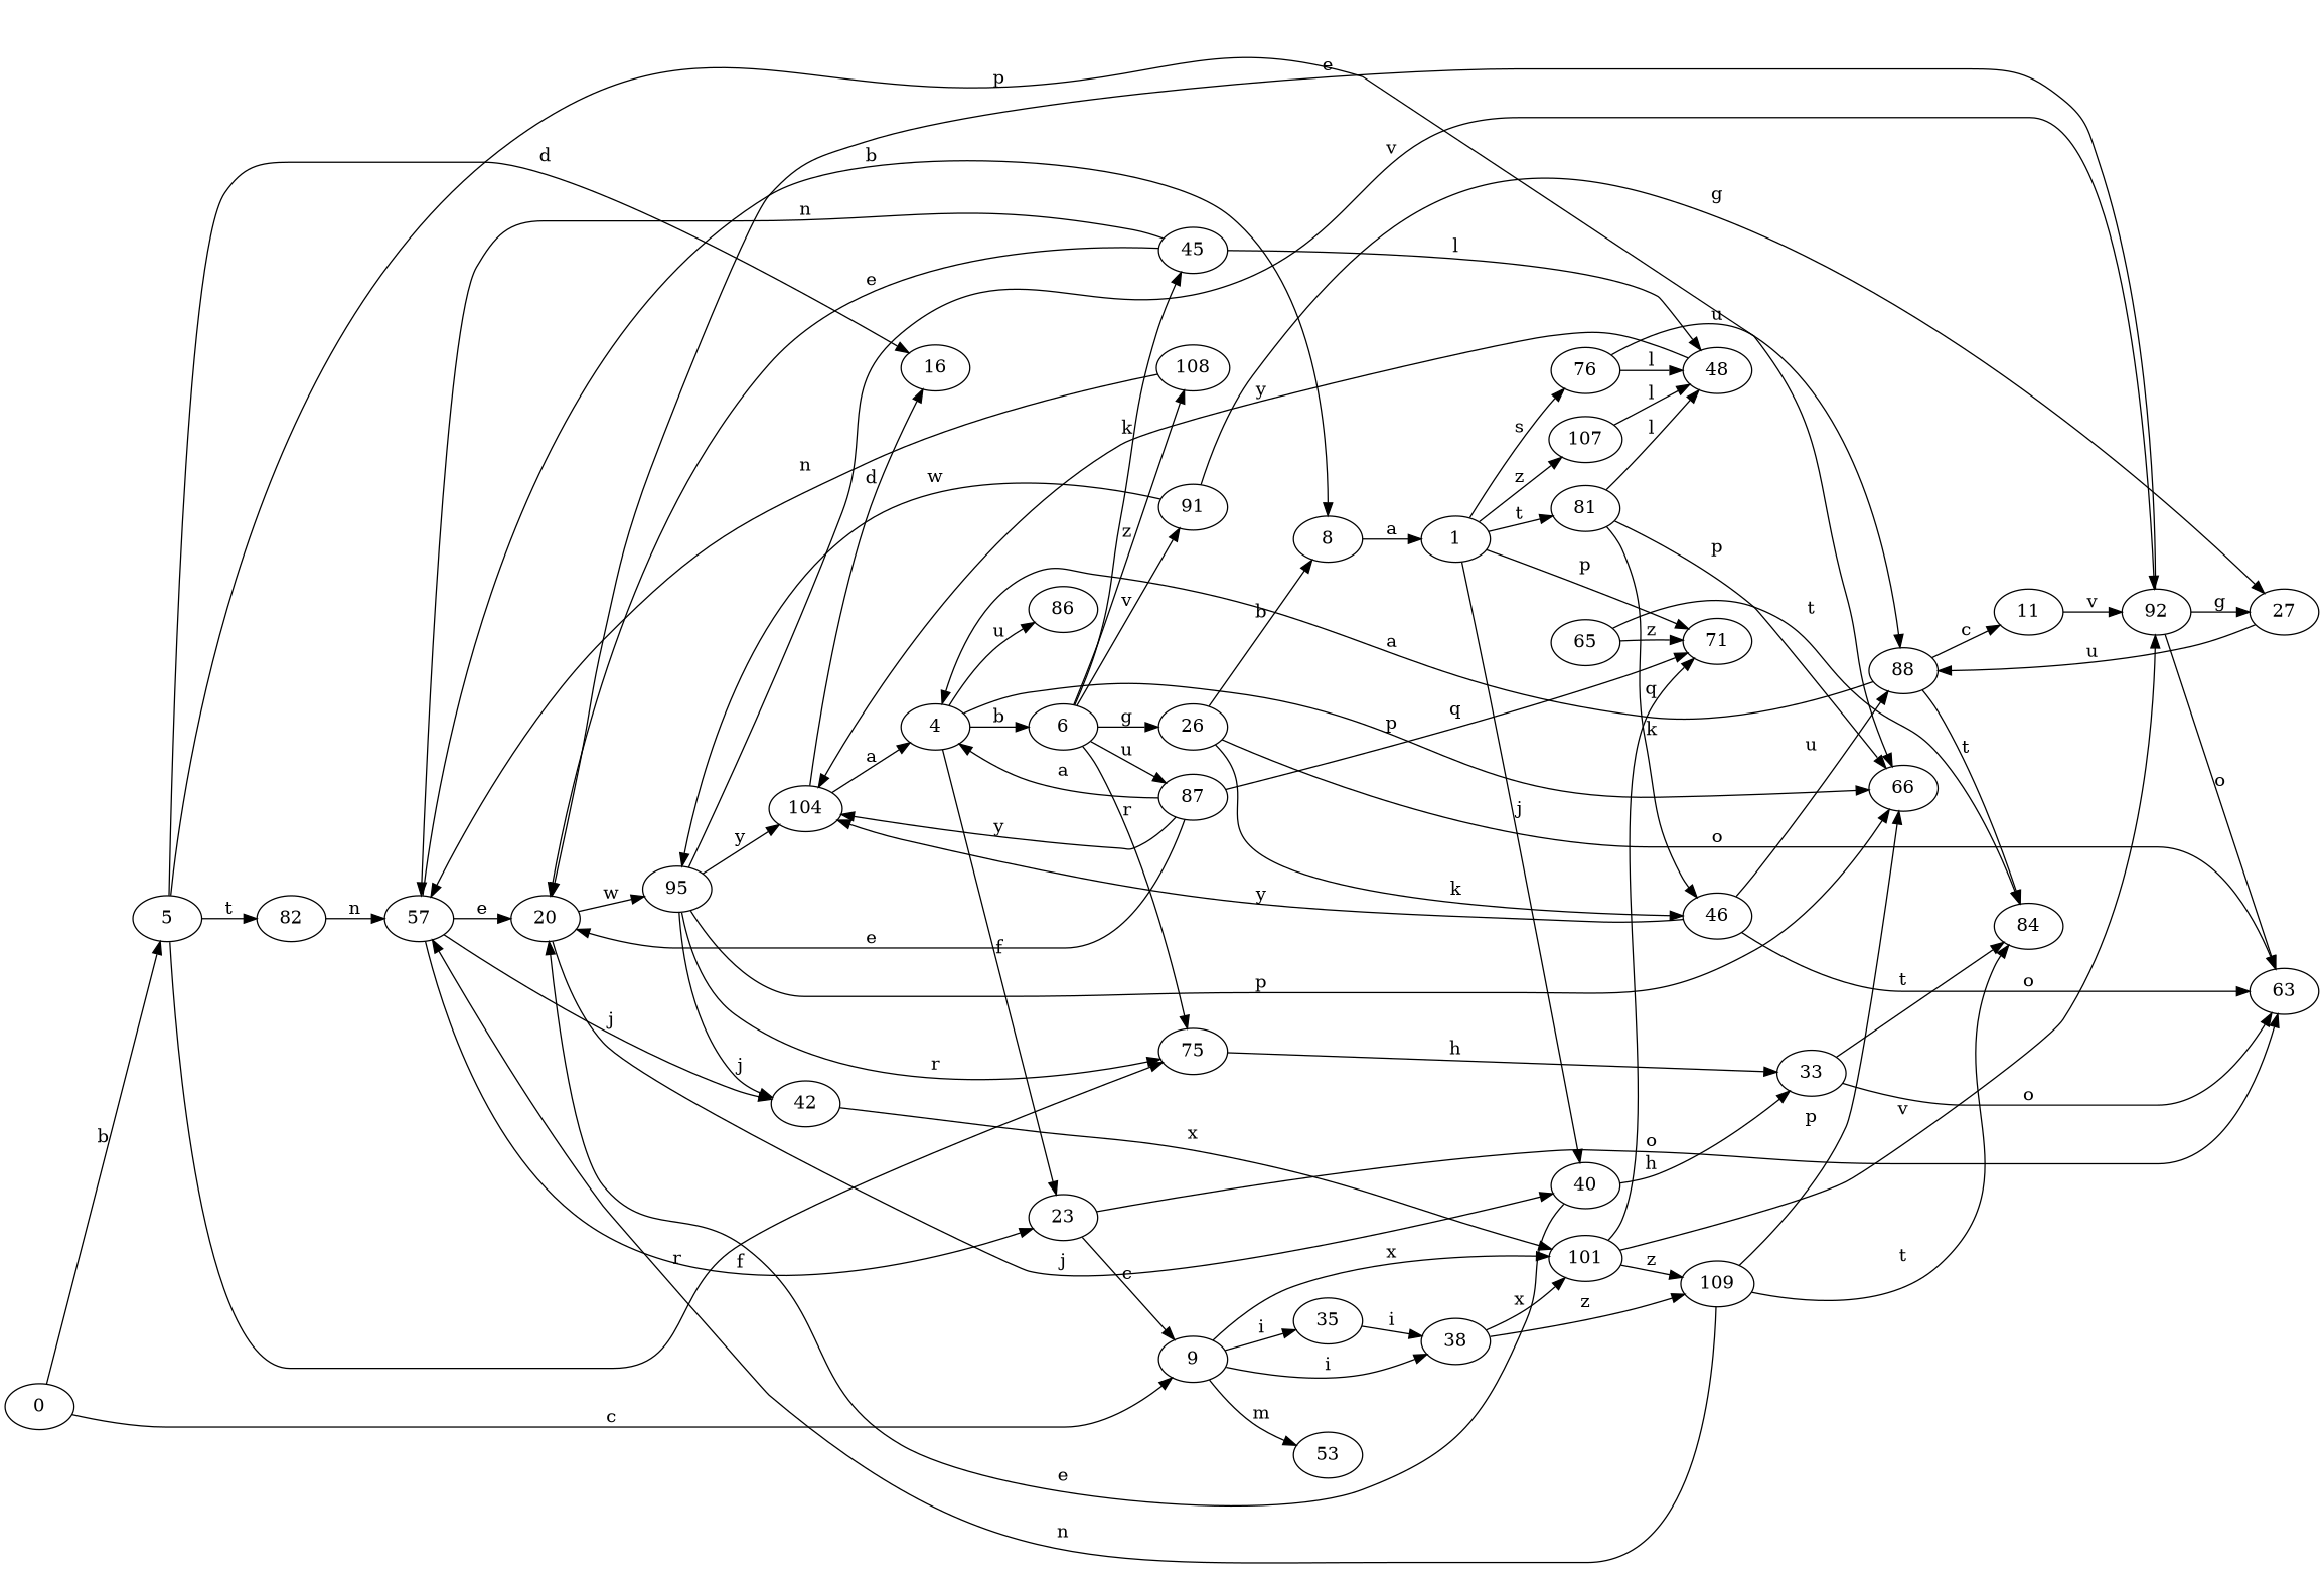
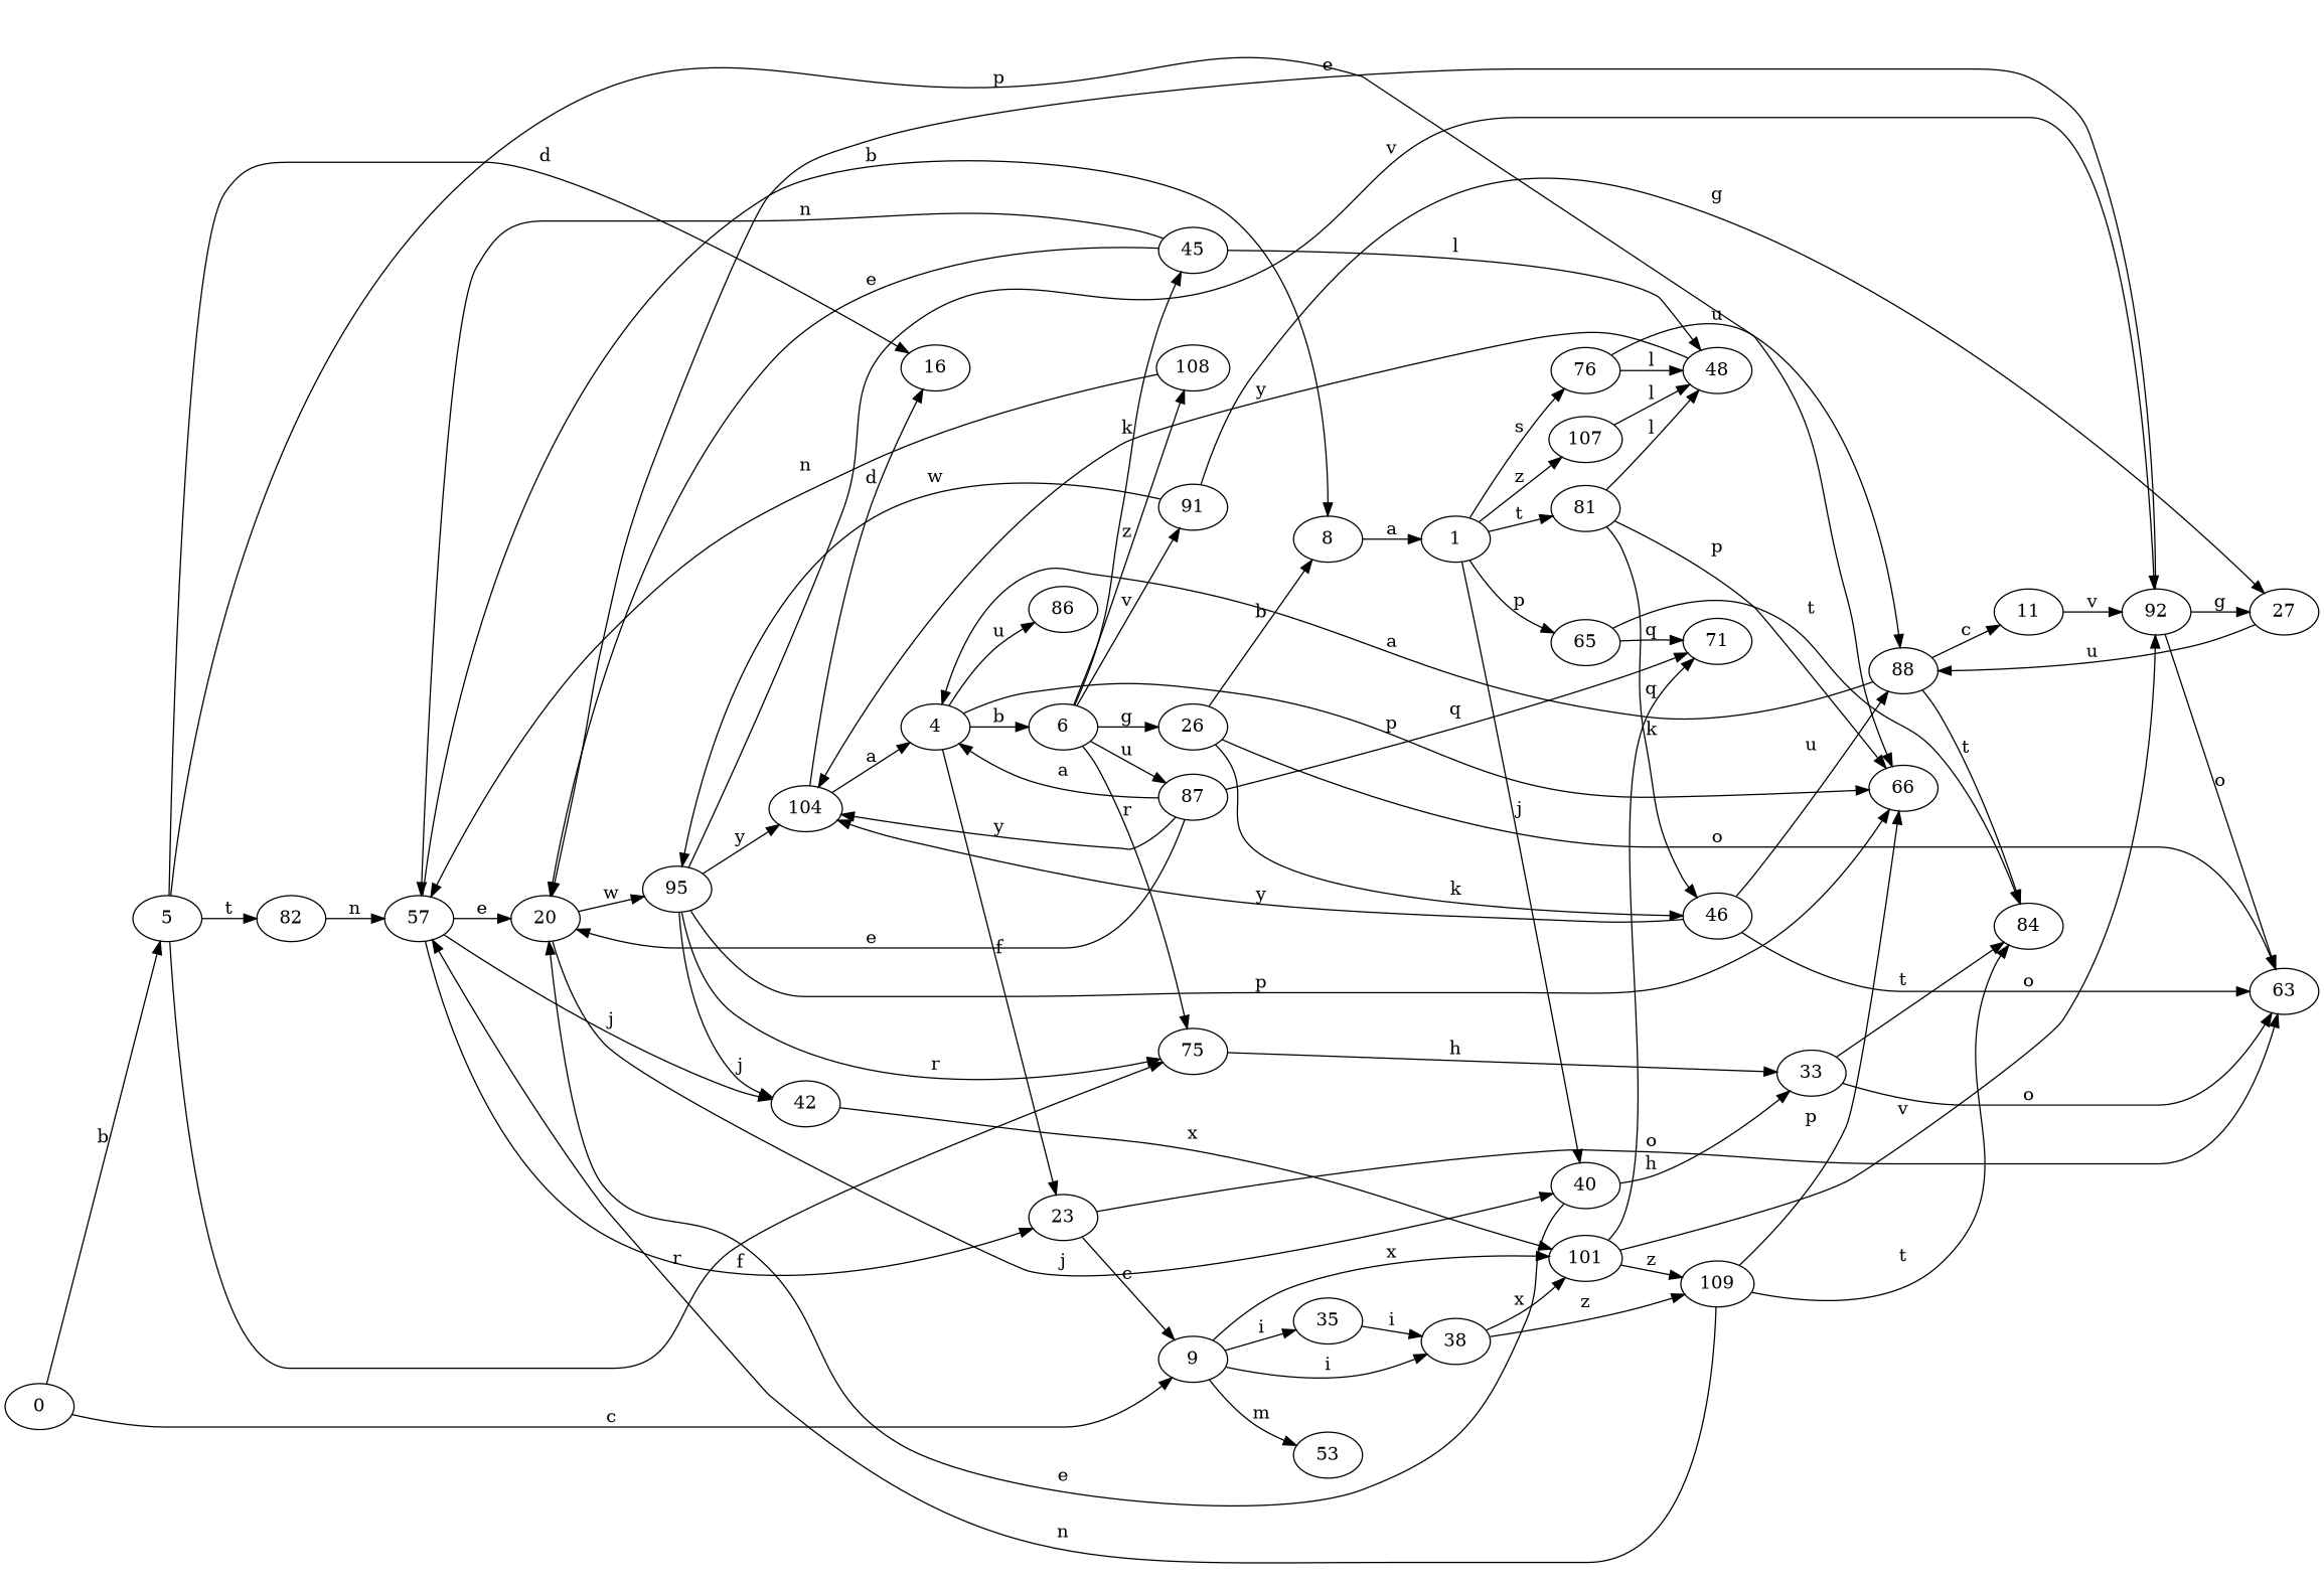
  strict digraph {
    rankdir=LR
    0
    5
    9
    66
    16
    75
    82
    35
    38
    53
    101
    1
    40
    65
    76
    81
    107
    20
    33
    84
    71
    88
    48
    46
    4
    6
    23
    86
    26
    45
    87
    91
    108
    63
    57
    8
    104
    95
    27
    109
    92
    11
    42
    0 -> 5 [label=b]
    0 -> 9 [label=c]
    5 -> 66 [label=p]
    5 -> 16 [label=d]
    5 -> 75 [label=r]
    5 -> 82 [label=t]
    9 -> 35 [label=i]
    9 -> 38 [label=i]
    9 -> 53 [label=m]
    9 -> 101 [label=x]
    75 -> 33 [label=h]
    82 -> 57 [label=n]
    35 -> 38 [label=i]
    38 -> 101 [label=x]
    38 -> 109 [label=z]
    101 -> 71 [label=q]
    101 -> 109 [label=z]
    101 -> 92 [label=v]
    1 -> 40 [label=j]
-   1 -> 71 [label=p]
+   1 -> 65 [label=p]
    1 -> 76 [label=s]
    1 -> 81 [label=t]
    1 -> 107 [label=z]
    40 -> 20 [label=e]
    40 -> 33 [label=h]
    65 -> 84 [label=t]
-   65 -> 71 [label=z]
+   65 -> 71 [label=q]
    76 -> 88 [label=u]
    76 -> 48 [label=l]
    81 -> 66 [label=p]
    81 -> 48 [label=l]
    81 -> 46 [label=k]
    107 -> 48 [label=l]
    20 -> 40 [label=j]
    20 -> 95 [label=w]
    33 -> 84 [label=t]
    33 -> 63 [label=o]
    88 -> 84 [label=t]
    88 -> 4 [label=a]
    88 -> 11 [label=c]
    48 -> 104 [label=y]
    46 -> 88 [label=u]
    46 -> 63 [label=o]
    46 -> 104 [label=y]
    4 -> 66 [label=p]
    4 -> 6 [label=b]
    4 -> 23 [label=f]
    4 -> 86 [label=u]
    6 -> 75 [label=r]
    6 -> 26 [label=g]
    6 -> 45 [label=k]
    6 -> 87 [label=u]
    6 -> 91 [label=v]
    6 -> 108 [label=z]
    23 -> 9 [label=c]
    23 -> 63 [label=o]
    26 -> 46 [label=k]
    26 -> 63 [label=o]
    26 -> 8 [label=b]
    45 -> 20 [label=e]
    45 -> 48 [label=l]
    45 -> 57 [label=n]
    87 -> 20 [label=e]
    87 -> 71 [label=q]
    87 -> 4 [label=a]
    87 -> 104 [label=y]
    91 -> 95 [label=w]
    91 -> 27 [label=g]
    108 -> 57 [label=n]
    57 -> 20 [label=e]
    57 -> 23 [label=f]
    57 -> 8 [label=b]
    57 -> 42 [label=j]
    8 -> 1 [label=a]
    104 -> 16 [label=d]
    104 -> 4 [label=a]
    95 -> 66 [label=p]
    95 -> 75 [label=r]
    95 -> 104 [label=y]
    95 -> 92 [label=v]
    95 -> 42 [label=j]
    27 -> 88 [label=u]
    109 -> 66 [label=p]
    109 -> 84 [label=t]
    109 -> 57 [label=n]
    92 -> 20 [label=e]
    92 -> 63 [label=o]
    92 -> 27 [label=g]
    11 -> 92 [label=v]
    42 -> 101 [label=x]
  }
